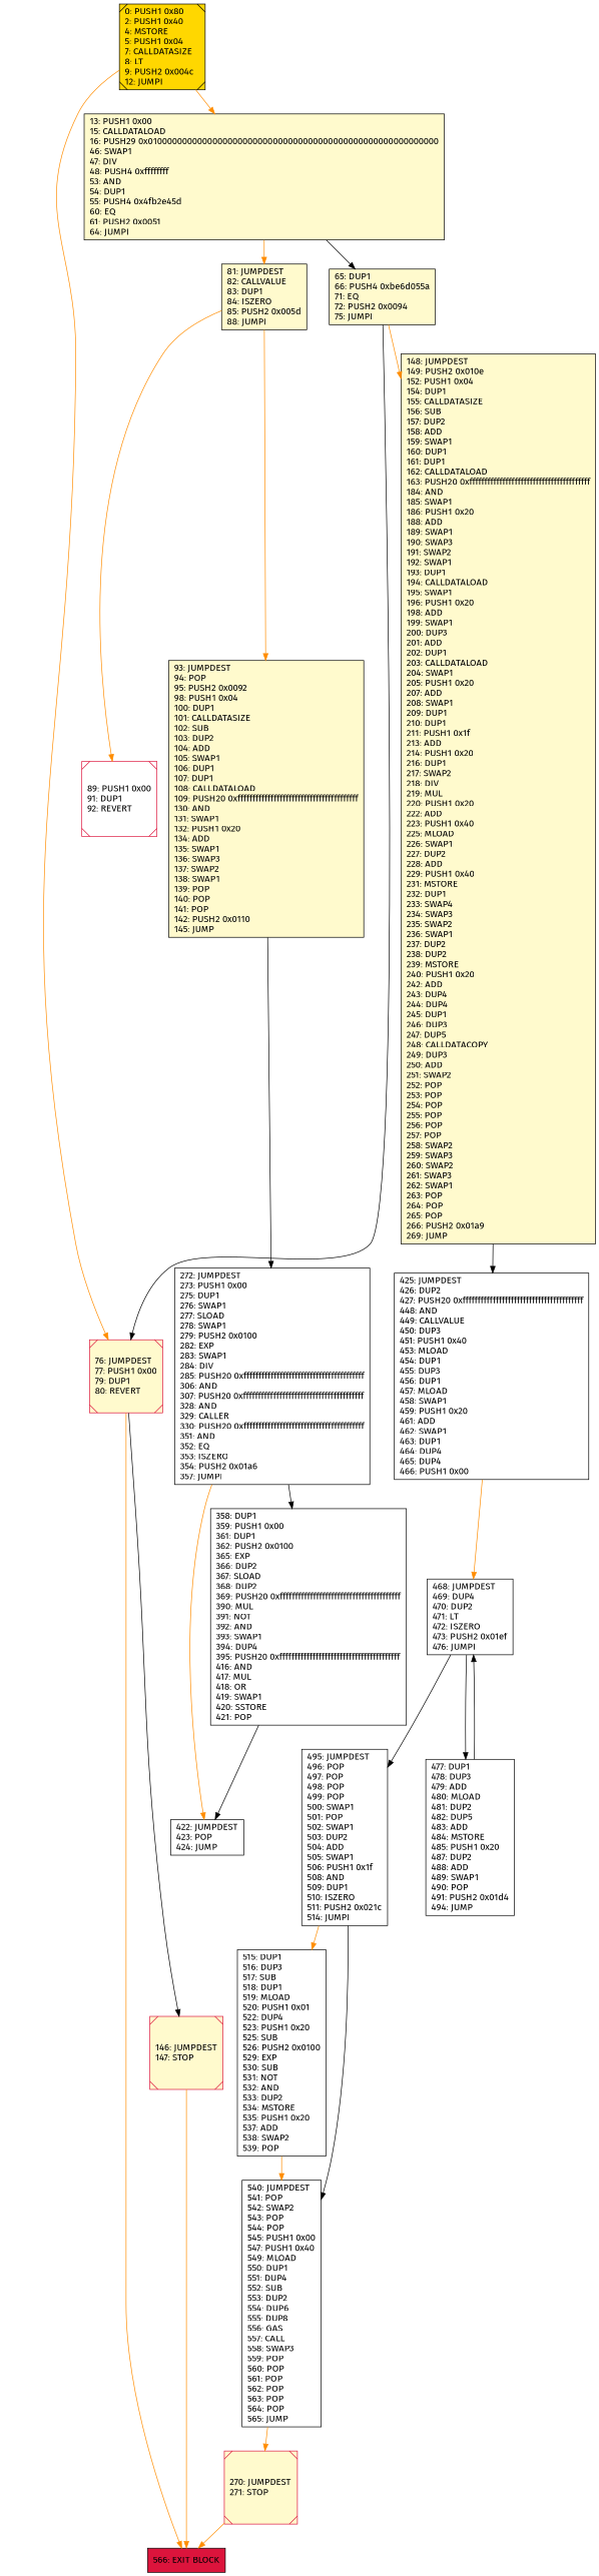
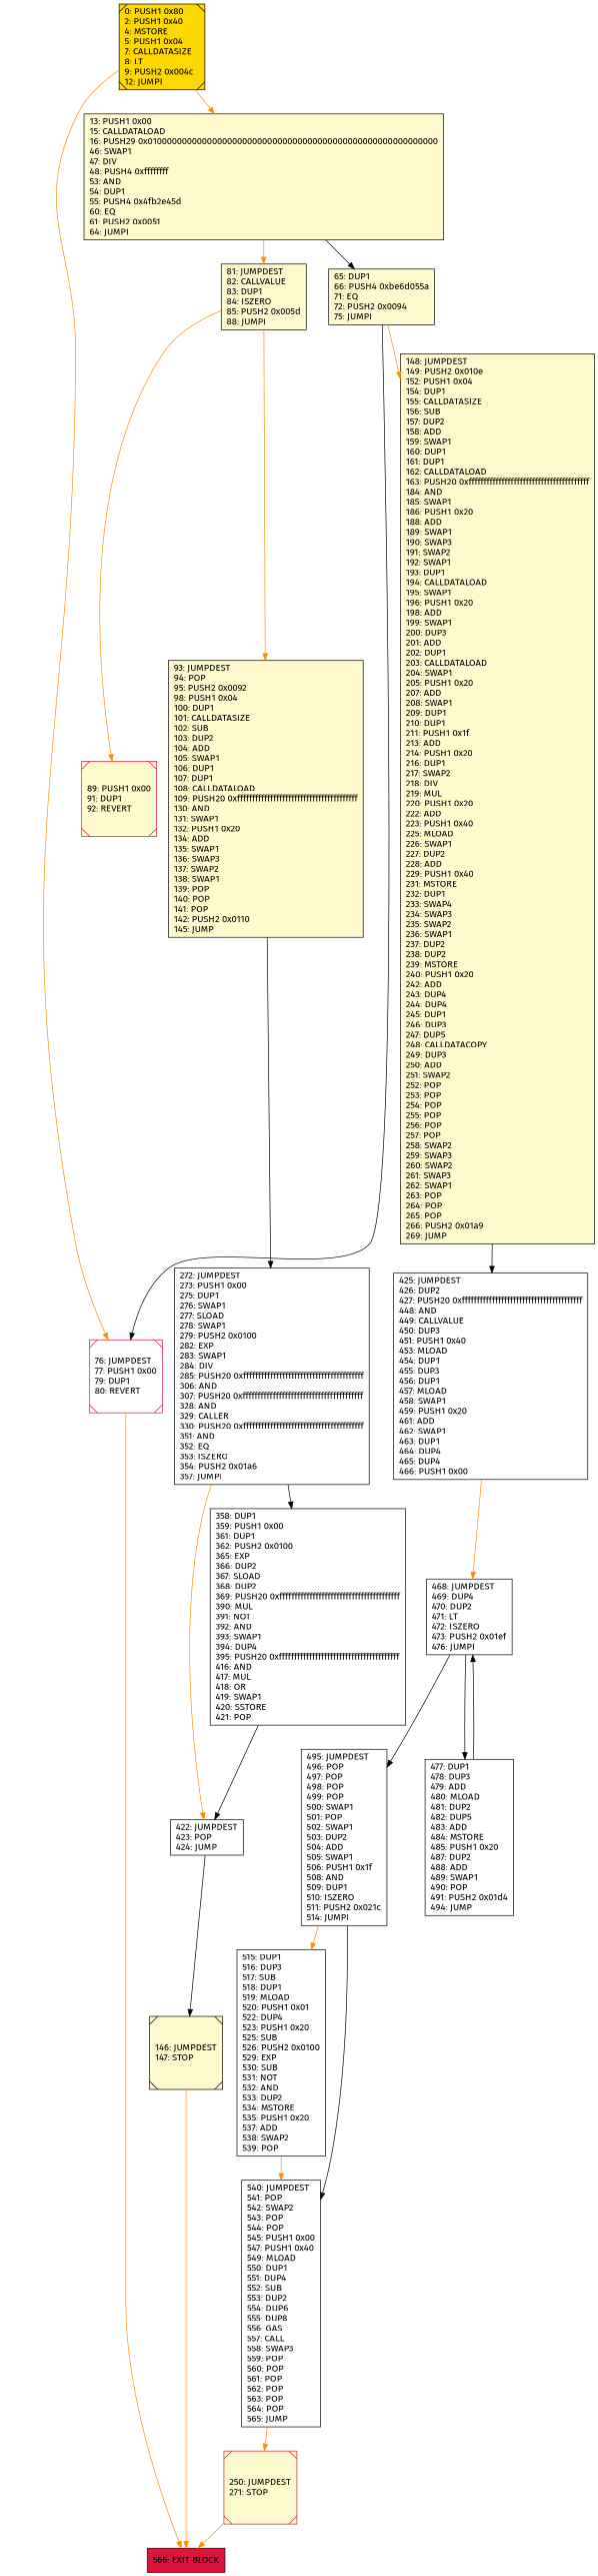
  digraph {
    fontname="Fira Sans"
    rankdir=UD
    node [color=black fillcolor=white fontcolor=black fontname="Fira Sans" shape=box style=filled]
    edge [color=darkorange fontname="Fira Sans"]
    n1 [label="422: JUMPDEST\l423: POP\l424: JUMP\l"]
-   n2 [color=crimson fillcolor=lemonchiffon label="146: JUMPDEST\l147: STOP\l" shape=Msquare]
+   n2 [fillcolor=lemonchiffon label="146: JUMPDEST\l147: STOP\l" shape=Msquare]
    n3 [fillcolor=crimson label="566: EXIT BLOCK\l"]
    n4 [label="540: JUMPDEST\l541: POP\l542: SWAP2\l543: POP\l544: POP\l545: PUSH1 0x00\l547: PUSH1 0x40\l549: MLOAD\l550: DUP1\l551: DUP4\l552: SUB\l553: DUP2\l554: DUP6\l555: DUP8\l556: GAS\l557: CALL\l558: SWAP3\l559: POP\l560: POP\l561: POP\l562: POP\l563: POP\l564: POP\l565: JUMP\l"]
-   n5 [color=crimson fillcolor=lemonchiffon label="270: JUMPDEST\l271: STOP\l" shape=Msquare]
+   n5 [color=crimson fillcolor=lemonchiffon label="250: JUMPDEST\l271: STOP\l" shape=Msquare]
    n6 [fillcolor=lemonchiffon label="148: JUMPDEST\l149: PUSH2 0x010e\l152: PUSH1 0x04\l154: DUP1\l155: CALLDATASIZE\l156: SUB\l157: DUP2\l158: ADD\l159: SWAP1\l160: DUP1\l161: DUP1\l162: CALLDATALOAD\l163: PUSH20 0xffffffffffffffffffffffffffffffffffffffff\l184: AND\l185: SWAP1\l186: PUSH1 0x20\l188: ADD\l189: SWAP1\l190: SWAP3\l191: SWAP2\l192: SWAP1\l193: DUP1\l194: CALLDATALOAD\l195: SWAP1\l196: PUSH1 0x20\l198: ADD\l199: SWAP1\l200: DUP3\l201: ADD\l202: DUP1\l203: CALLDATALOAD\l204: SWAP1\l205: PUSH1 0x20\l207: ADD\l208: SWAP1\l209: DUP1\l210: DUP1\l211: PUSH1 0x1f\l213: ADD\l214: PUSH1 0x20\l216: DUP1\l217: SWAP2\l218: DIV\l219: MUL\l220: PUSH1 0x20\l222: ADD\l223: PUSH1 0x40\l225: MLOAD\l226: SWAP1\l227: DUP2\l228: ADD\l229: PUSH1 0x40\l231: MSTORE\l232: DUP1\l233: SWAP4\l234: SWAP3\l235: SWAP2\l236: SWAP1\l237: DUP2\l238: DUP2\l239: MSTORE\l240: PUSH1 0x20\l242: ADD\l243: DUP4\l244: DUP4\l245: DUP1\l246: DUP3\l247: DUP5\l248: CALLDATACOPY\l249: DUP3\l250: ADD\l251: SWAP2\l252: POP\l253: POP\l254: POP\l255: POP\l256: POP\l257: POP\l258: SWAP2\l259: SWAP3\l260: SWAP2\l261: SWAP3\l262: SWAP1\l263: POP\l264: POP\l265: POP\l266: PUSH2 0x01a9\l269: JUMP\l"]
    n7 [label="425: JUMPDEST\l426: DUP2\l427: PUSH20 0xffffffffffffffffffffffffffffffffffffffff\l448: AND\l449: CALLVALUE\l450: DUP3\l451: PUSH1 0x40\l453: MLOAD\l454: DUP1\l455: DUP3\l456: DUP1\l457: MLOAD\l458: SWAP1\l459: PUSH1 0x20\l461: ADD\l462: SWAP1\l463: DUP1\l464: DUP4\l465: DUP4\l466: PUSH1 0x00\l"]
    n8 [label="468: JUMPDEST\l469: DUP4\l470: DUP2\l471: LT\l472: ISZERO\l473: PUSH2 0x01ef\l476: JUMPI\l"]
    n9 [label="515: DUP1\l516: DUP3\l517: SUB\l518: DUP1\l519: MLOAD\l520: PUSH1 0x01\l522: DUP4\l523: PUSH1 0x20\l525: SUB\l526: PUSH2 0x0100\l529: EXP\l530: SUB\l531: NOT\l532: AND\l533: DUP2\l534: MSTORE\l535: PUSH1 0x20\l537: ADD\l538: SWAP2\l539: POP\l"]
    n10 [fillcolor=gold label="0: PUSH1 0x80\l2: PUSH1 0x40\l4: MSTORE\l5: PUSH1 0x04\l7: CALLDATASIZE\l8: LT\l9: PUSH2 0x004c\l12: JUMPI\l" shape=Msquare]
-   n11 [color=crimson fillcolor=lemonchiffon label="76: JUMPDEST\l77: PUSH1 0x00\l79: DUP1\l80: REVERT\l" shape=Msquare]
+   n11 [color=crimson label="76: JUMPDEST\l77: PUSH1 0x00\l79: DUP1\l80: REVERT\l" shape=Msquare]
    n12 [fillcolor=lemonchiffon label="13: PUSH1 0x00\l15: CALLDATALOAD\l16: PUSH29 0x0100000000000000000000000000000000000000000000000000000000\l46: SWAP1\l47: DIV\l48: PUSH4 0xffffffff\l53: AND\l54: DUP1\l55: PUSH4 0x4fb2e45d\l60: EQ\l61: PUSH2 0x0051\l64: JUMPI\l"]
    n13 [fillcolor=lemonchiffon label="81: JUMPDEST\l82: CALLVALUE\l83: DUP1\l84: ISZERO\l85: PUSH2 0x005d\l88: JUMPI\l"]
    n14 [fillcolor=lemonchiffon label="65: DUP1\l66: PUSH4 0xbe6d055a\l71: EQ\l72: PUSH2 0x0094\l75: JUMPI\l"]
    n15 [label="272: JUMPDEST\l273: PUSH1 0x00\l275: DUP1\l276: SWAP1\l277: SLOAD\l278: SWAP1\l279: PUSH2 0x0100\l282: EXP\l283: SWAP1\l284: DIV\l285: PUSH20 0xffffffffffffffffffffffffffffffffffffffff\l306: AND\l307: PUSH20 0xffffffffffffffffffffffffffffffffffffffff\l328: AND\l329: CALLER\l330: PUSH20 0xffffffffffffffffffffffffffffffffffffffff\l351: AND\l352: EQ\l353: ISZERO\l354: PUSH2 0x01a6\l357: JUMPI\l"]
    n16 [label="358: DUP1\l359: PUSH1 0x00\l361: DUP1\l362: PUSH2 0x0100\l365: EXP\l366: DUP2\l367: SLOAD\l368: DUP2\l369: PUSH20 0xffffffffffffffffffffffffffffffffffffffff\l390: MUL\l391: NOT\l392: AND\l393: SWAP1\l394: DUP4\l395: PUSH20 0xffffffffffffffffffffffffffffffffffffffff\l416: AND\l417: MUL\l418: OR\l419: SWAP1\l420: SSTORE\l421: POP\l"]
    n17 [fillcolor=lemonchiffon label="93: JUMPDEST\l94: POP\l95: PUSH2 0x0092\l98: PUSH1 0x04\l100: DUP1\l101: CALLDATASIZE\l102: SUB\l103: DUP2\l104: ADD\l105: SWAP1\l106: DUP1\l107: DUP1\l108: CALLDATALOAD\l109: PUSH20 0xffffffffffffffffffffffffffffffffffffffff\l130: AND\l131: SWAP1\l132: PUSH1 0x20\l134: ADD\l135: SWAP1\l136: SWAP3\l137: SWAP2\l138: SWAP1\l139: POP\l140: POP\l141: POP\l142: PUSH2 0x0110\l145: JUMP\l"]
-   n18 [color=crimson label="89: PUSH1 0x00\l91: DUP1\l92: REVERT\l" shape=Msquare]
+   n18 [color=crimson fillcolor=lemonchiffon label="89: PUSH1 0x00\l91: DUP1\l92: REVERT\l" shape=Msquare]
    n19 [label="495: JUMPDEST\l496: POP\l497: POP\l498: POP\l499: POP\l500: SWAP1\l501: POP\l502: SWAP1\l503: DUP2\l504: ADD\l505: SWAP1\l506: PUSH1 0x1f\l508: AND\l509: DUP1\l510: ISZERO\l511: PUSH2 0x021c\l514: JUMPI\l"]
    n20 [label="477: DUP1\l478: DUP3\l479: ADD\l480: MLOAD\l481: DUP2\l482: DUP5\l483: ADD\l484: MSTORE\l485: PUSH1 0x20\l487: DUP2\l488: ADD\l489: SWAP1\l490: POP\l491: PUSH2 0x01d4\l494: JUMP\l"]
-   n11 -> n2 [color=black]
+   n1 -> n2 [color=black]
    n2 -> n3
    n4 -> n5
    n5 -> n3
    n6 -> n7 [color=black]
    n7 -> n8
    n8 -> n19 [color=black]
    n8 -> n20 [color=black]
    n9 -> n4
    n10 -> n11
    n10 -> n12
    n11 -> n3
    n12 -> n13
    n12 -> n14 [color=black]
    n13 -> n17
    n13 -> n18
    n14 -> n6
    n14 -> n11 [color=black]
    n15 -> n1
    n15 -> n16 [color=black]
    n16 -> n1 [color=black]
    n17 -> n15 [color=black]
    n19 -> n4 [color=black]
    n19 -> n9
    n20 -> n8 [color=black]
  }
